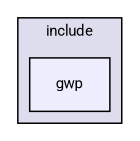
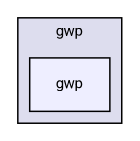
  digraph {
    compound=true
    fontname=Roboto
    n1 [fillcolor="#eeeeff" fontname=Roboto fontsize=10 label=gwp pencolor=black shape=box style=filled]
    subgraph cluster_1 {
      bgcolor="#ddddee"
      fontsize=10
-     label=include
+     label=gwp
      pencolor=black
      n1
    }
  }
